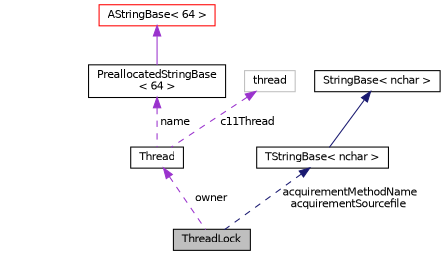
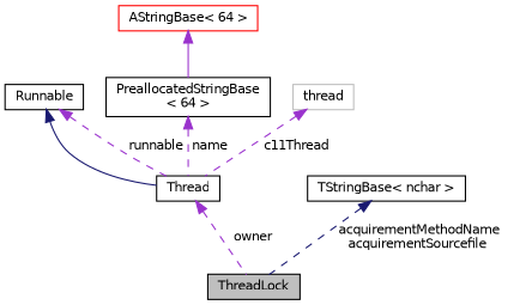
  digraph {
    node [color=black fillcolor=white fontname=Helvetica fontsize=10 shape=record style=filled]
    edge [color=darkorchid3 dir=back fontname=Helvetica fontsize=10 labelfontname=Helvetica labelfontsize=10 style=dashed]
    n1 [fillcolor=grey75 fontcolor=black height=0.2 label=ThreadLock width=0.4]
    n2 [height=0.2 label=Thread width=0.4]
+   n3 [height=0.2 label=Runnable width=0.4]
    n4 [height=0.2 label="PreallocatedStringBase\l\< 64 \>" width=0.4]
    n5 [color=red height=0.2 label="AStringBase\< 64 \>" width=0.4]
    n6 [color=grey75 height=0.2 label=thread width=0.4]
    n7 [height=0.2 label="TStringBase\< nchar \>" width=0.4]
-   n8 [height=0.2 label="StringBase\< nchar \>" width=0.4]
    n2 -> n1 [label=" owner"]
+   n3 -> n2 [color=midnightblue style=solid]
+   n3 -> n2 [label=" runnable"]
    n4 -> n2 [label=" name"]
    n5 -> n4 [style=solid]
    n6 -> n2 [label=" c11Thread"]
    n7 -> n1 [color=midnightblue label=" acquirementMethodName\nacquirementSourcefile"]
-   n8 -> n7 [color=midnightblue style=solid]
  }
